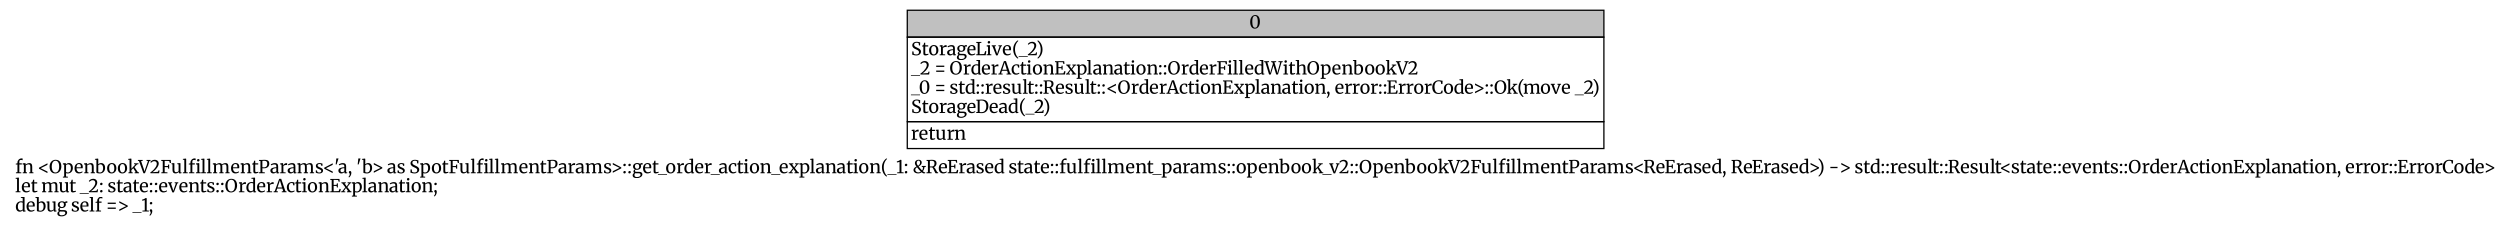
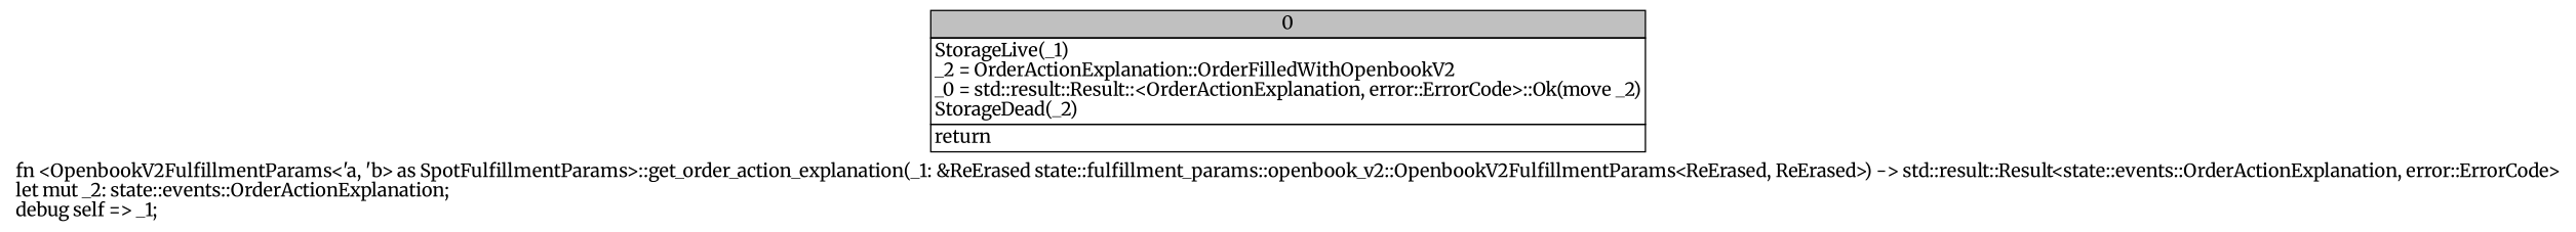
  digraph {
    fontname=Merriweather
    label=<fn &lt;OpenbookV2FulfillmentParams&lt;'a, 'b&gt; as SpotFulfillmentParams&gt;::get_order_action_explanation(_1: &amp;ReErased state::fulfillment_params::openbook_v2::OpenbookV2FulfillmentParams&lt;ReErased, ReErased&gt;) -&gt; std::result::Result&lt;state::events::OrderActionExplanation, error::ErrorCode&gt;<br align="left"/>let mut _2: state::events::OrderActionExplanation;<br align="left"/>debug self =&gt; _1;<br align="left"/>>
-   n1 [fontname=Merriweather label=<<table border="0" cellborder="1" cellspacing="0"><tr><td bgcolor="gray" align="center" colspan="1">0</td></tr><tr><td align="left" balign="left">StorageLive(_2)<br/>_2 = OrderActionExplanation::OrderFilledWithOpenbookV2<br/>_0 = std::result::Result::&lt;OrderActionExplanation, error::ErrorCode&gt;::Ok(move _2)<br/>StorageDead(_2)<br/></td></tr><tr><td align="left">return</td></tr></table>> shape=none]
+   n1 [fontname=Merriweather label=<<table border="0" cellborder="1" cellspacing="0"><tr><td bgcolor="gray" align="center" colspan="1">0</td></tr><tr><td align="left" balign="left">StorageLive(_1)<br/>_2 = OrderActionExplanation::OrderFilledWithOpenbookV2<br/>_0 = std::result::Result::&lt;OrderActionExplanation, error::ErrorCode&gt;::Ok(move _2)<br/>StorageDead(_2)<br/></td></tr><tr><td align="left">return</td></tr></table>> shape=none]
  }
